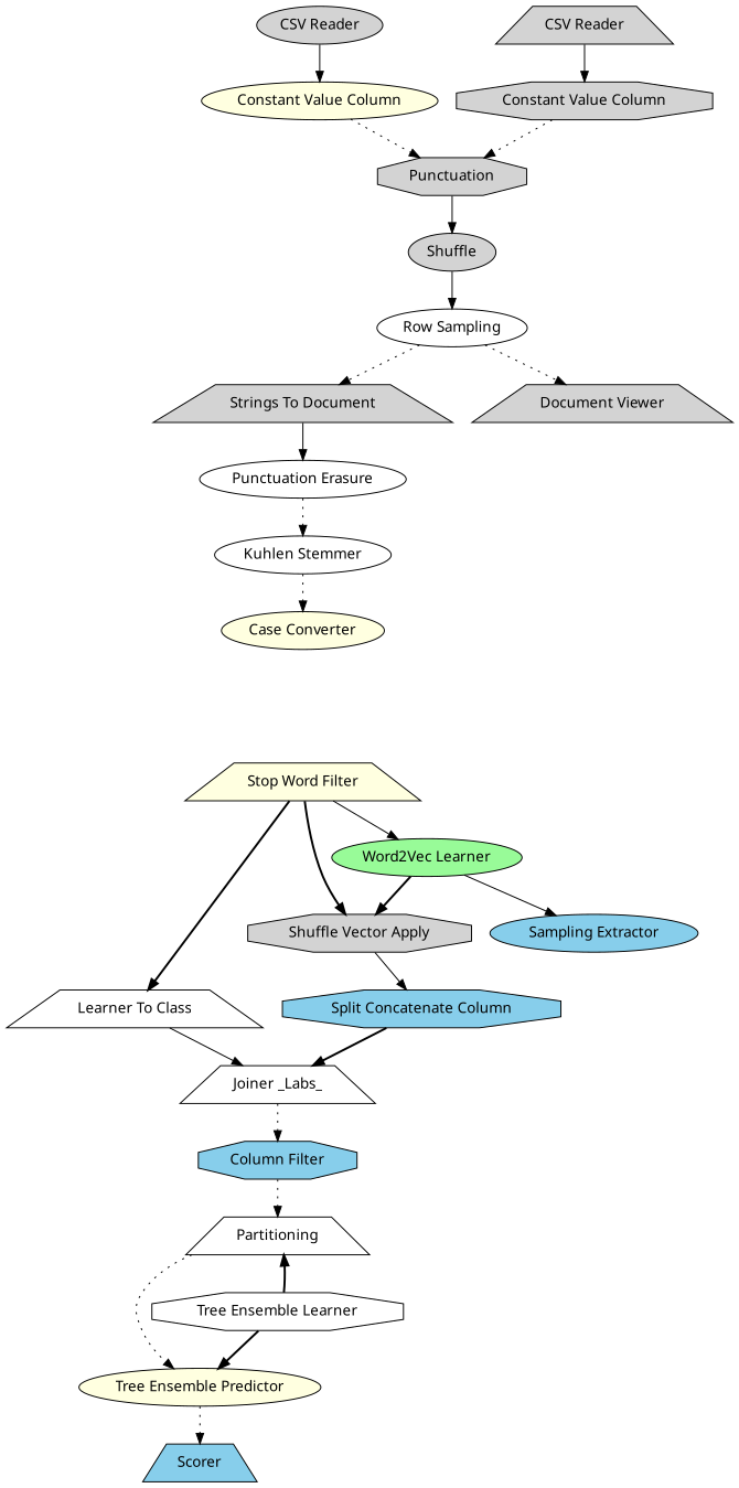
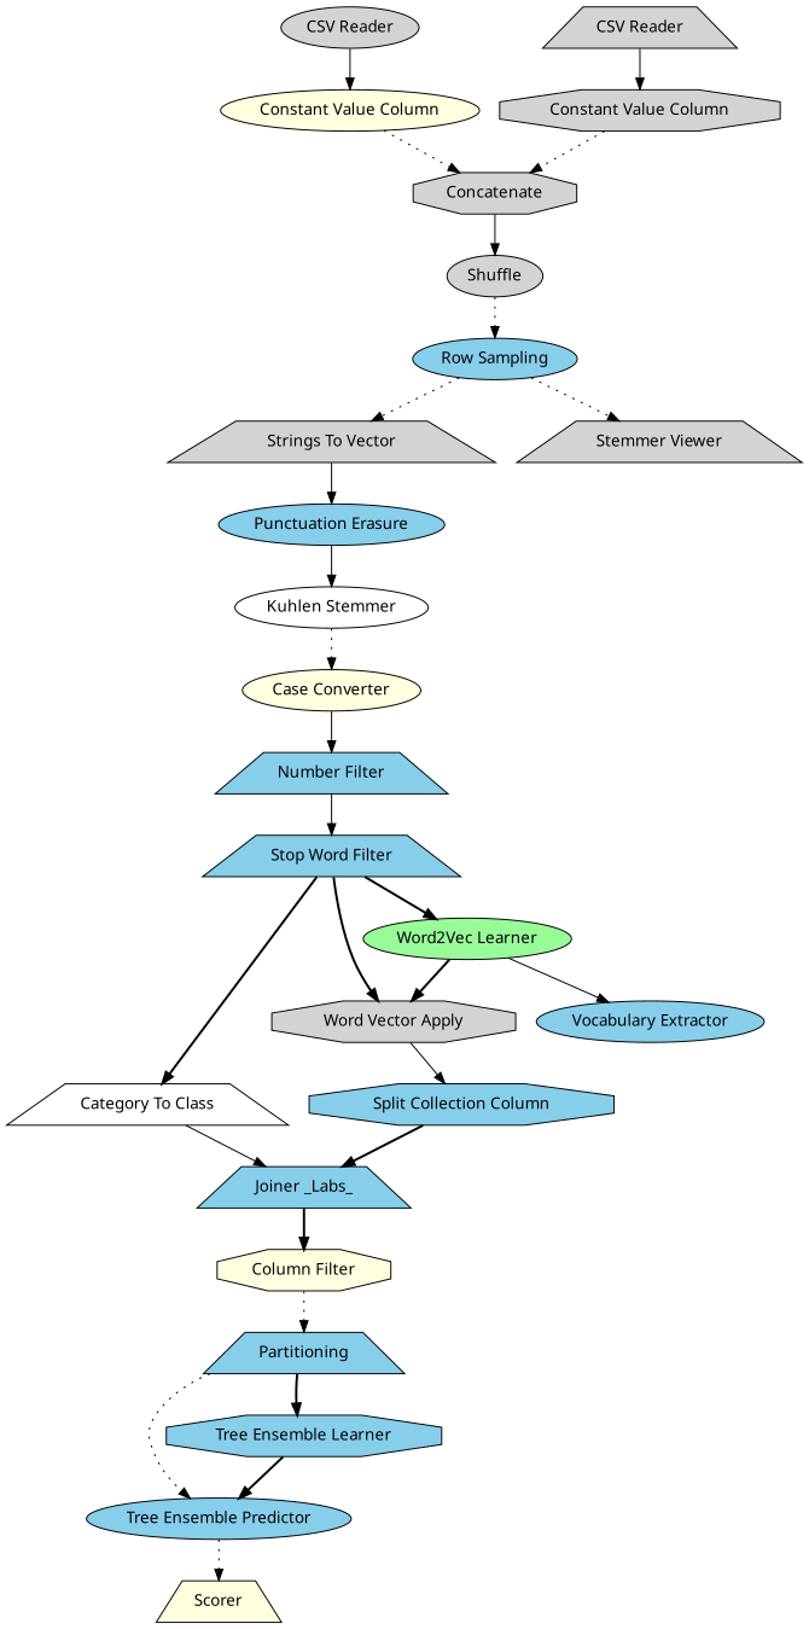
  digraph {
    fontname="Noto Sans"
    rankdir=TB
    node [fillcolor=lightgrey fontname="Noto Sans" shape=ellipse style=filled]
    edge [fontname="Noto Sans" style=solid]
-   n1 [fillcolor=white label=Partitioning shape=trapezium]
-   n2 [fillcolor=lightyellow label="Tree Ensemble Predictor"]
-   n3 [fillcolor=white label="Tree Ensemble Learner" shape=octagon]
-   n4 [fillcolor=skyblue label=Scorer shape=trapezium]
-   n5 [label="Strings To Document" shape=trapezium]
-   n6 [fillcolor=white label="Punctuation Erasure"]
-   n7 [label="Document Viewer" shape=trapezium]
+   n1 [fillcolor=skyblue label=Partitioning shape=trapezium]
+   n2 [fillcolor=skyblue label="Tree Ensemble Predictor"]
+   n3 [fillcolor=skyblue label="Tree Ensemble Learner" shape=octagon]
+   n4 [fillcolor=lightyellow label=Scorer shape=trapezium]
+   n5 [label="Strings To Vector" shape=trapezium]
+   n6 [fillcolor=skyblue label="Punctuation Erasure"]
+   n7 [label="Stemmer Viewer" shape=trapezium]
    n8 [fillcolor=white label="Kuhlen Stemmer"]
    n9 [fillcolor=lightyellow label="Constant Value Column"]
-   n10 [label=Punctuation shape=octagon]
+   n10 [label=Concatenate shape=octagon]
    n11 [label=Shuffle]
-   n12 [fillcolor=white label="Row Sampling"]
-   n13 [fillcolor=white label="Learner To Class" shape=trapezium]
-   n14 [fillcolor=white label="Joiner _Labs_" shape=trapezium]
-   n15 [fillcolor=skyblue label="Column Filter" shape=octagon]
+   n12 [fillcolor=skyblue label="Row Sampling"]
+   n13 [fillcolor=white label="Category To Class" shape=trapezium]
+   n14 [fillcolor=skyblue label="Joiner _Labs_" shape=trapezium]
+   n15 [fillcolor=lightyellow label="Column Filter" shape=octagon]
    n16 [label="CSV Reader"]
-   n18 [fillcolor=lightyellow label="Stop Word Filter" shape=trapezium]
+   n17 [fillcolor=skyblue label="Number Filter" shape=trapezium]
+   n18 [fillcolor=skyblue label="Stop Word Filter" shape=trapezium]
    n19 [fillcolor=palegreen label="Word2Vec Learner"]
-   n20 [label="Shuffle Vector Apply" shape=octagon]
-   n21 [fillcolor=skyblue label="Sampling Extractor"]
-   n22 [fillcolor=skyblue label="Split Concatenate Column" shape=octagon]
+   n20 [label="Word Vector Apply" shape=octagon]
+   n21 [fillcolor=skyblue label="Vocabulary Extractor"]
+   n22 [fillcolor=skyblue label="Split Collection Column" shape=octagon]
    n23 [fillcolor=lightyellow label="Case Converter"]
    n24 [label="Constant Value Column" shape=octagon]
    n25 [label="CSV Reader" shape=trapezium]
    n1 -> n2 [style=dotted]
-   n3 -> n1 [style=bold]
+   n1 -> n3 [style=bold]
    n2 -> n4 [style=dotted]
    n3 -> n2 [style=bold]
    n5 -> n6
-   n6 -> n8 [style=dotted]
+   n6 -> n8
    n8 -> n23 [style=dotted]
    n9 -> n10 [style=dotted]
    n10 -> n11
-   n11 -> n12
+   n11 -> n12 [style=dotted]
    n12 -> n5 [style=dotted]
    n12 -> n7 [style=dotted]
    n13 -> n14
-   n14 -> n15 [style=dotted]
+   n14 -> n15 [style=bold]
    n15 -> n1 [style=dotted]
    n16 -> n9
+   n17 -> n18
    n18 -> n13 [style=bold]
-   n18 -> n19
+   n18 -> n19 [style=bold]
    n18 -> n20 [style=bold]
    n19 -> n20 [style=bold]
    n19 -> n21
    n20 -> n22
    n22 -> n14 [style=bold]
+   n23 -> n17
    n24 -> n10 [style=dotted]
    n25 -> n24
  }
